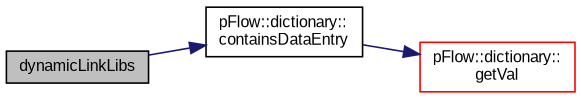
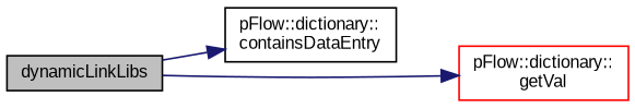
  digraph {
    fontname="Liberation Sans"
    rankdir=LR
    node [color=black fillcolor=white fontname="Liberation Sans" fontsize=10 shape=record style=filled]
    edge [color=midnightblue fontname="Liberation Sans" fontsize=10 labelfontname=Helvetica labelfontsize=10 style=solid]
    n1 [fillcolor=grey75 fontcolor=black height=0.2 label=dynamicLinkLibs width=0.4]
    n2 [height=0.2 label="pFlow::dictionary::\lcontainsDataEntry" width=0.4]
    n3 [color=red height=0.2 label="pFlow::dictionary::\lgetVal" width=0.4]
    n1 -> n2
-   n2 -> n3
+   n1 -> n3
  }
